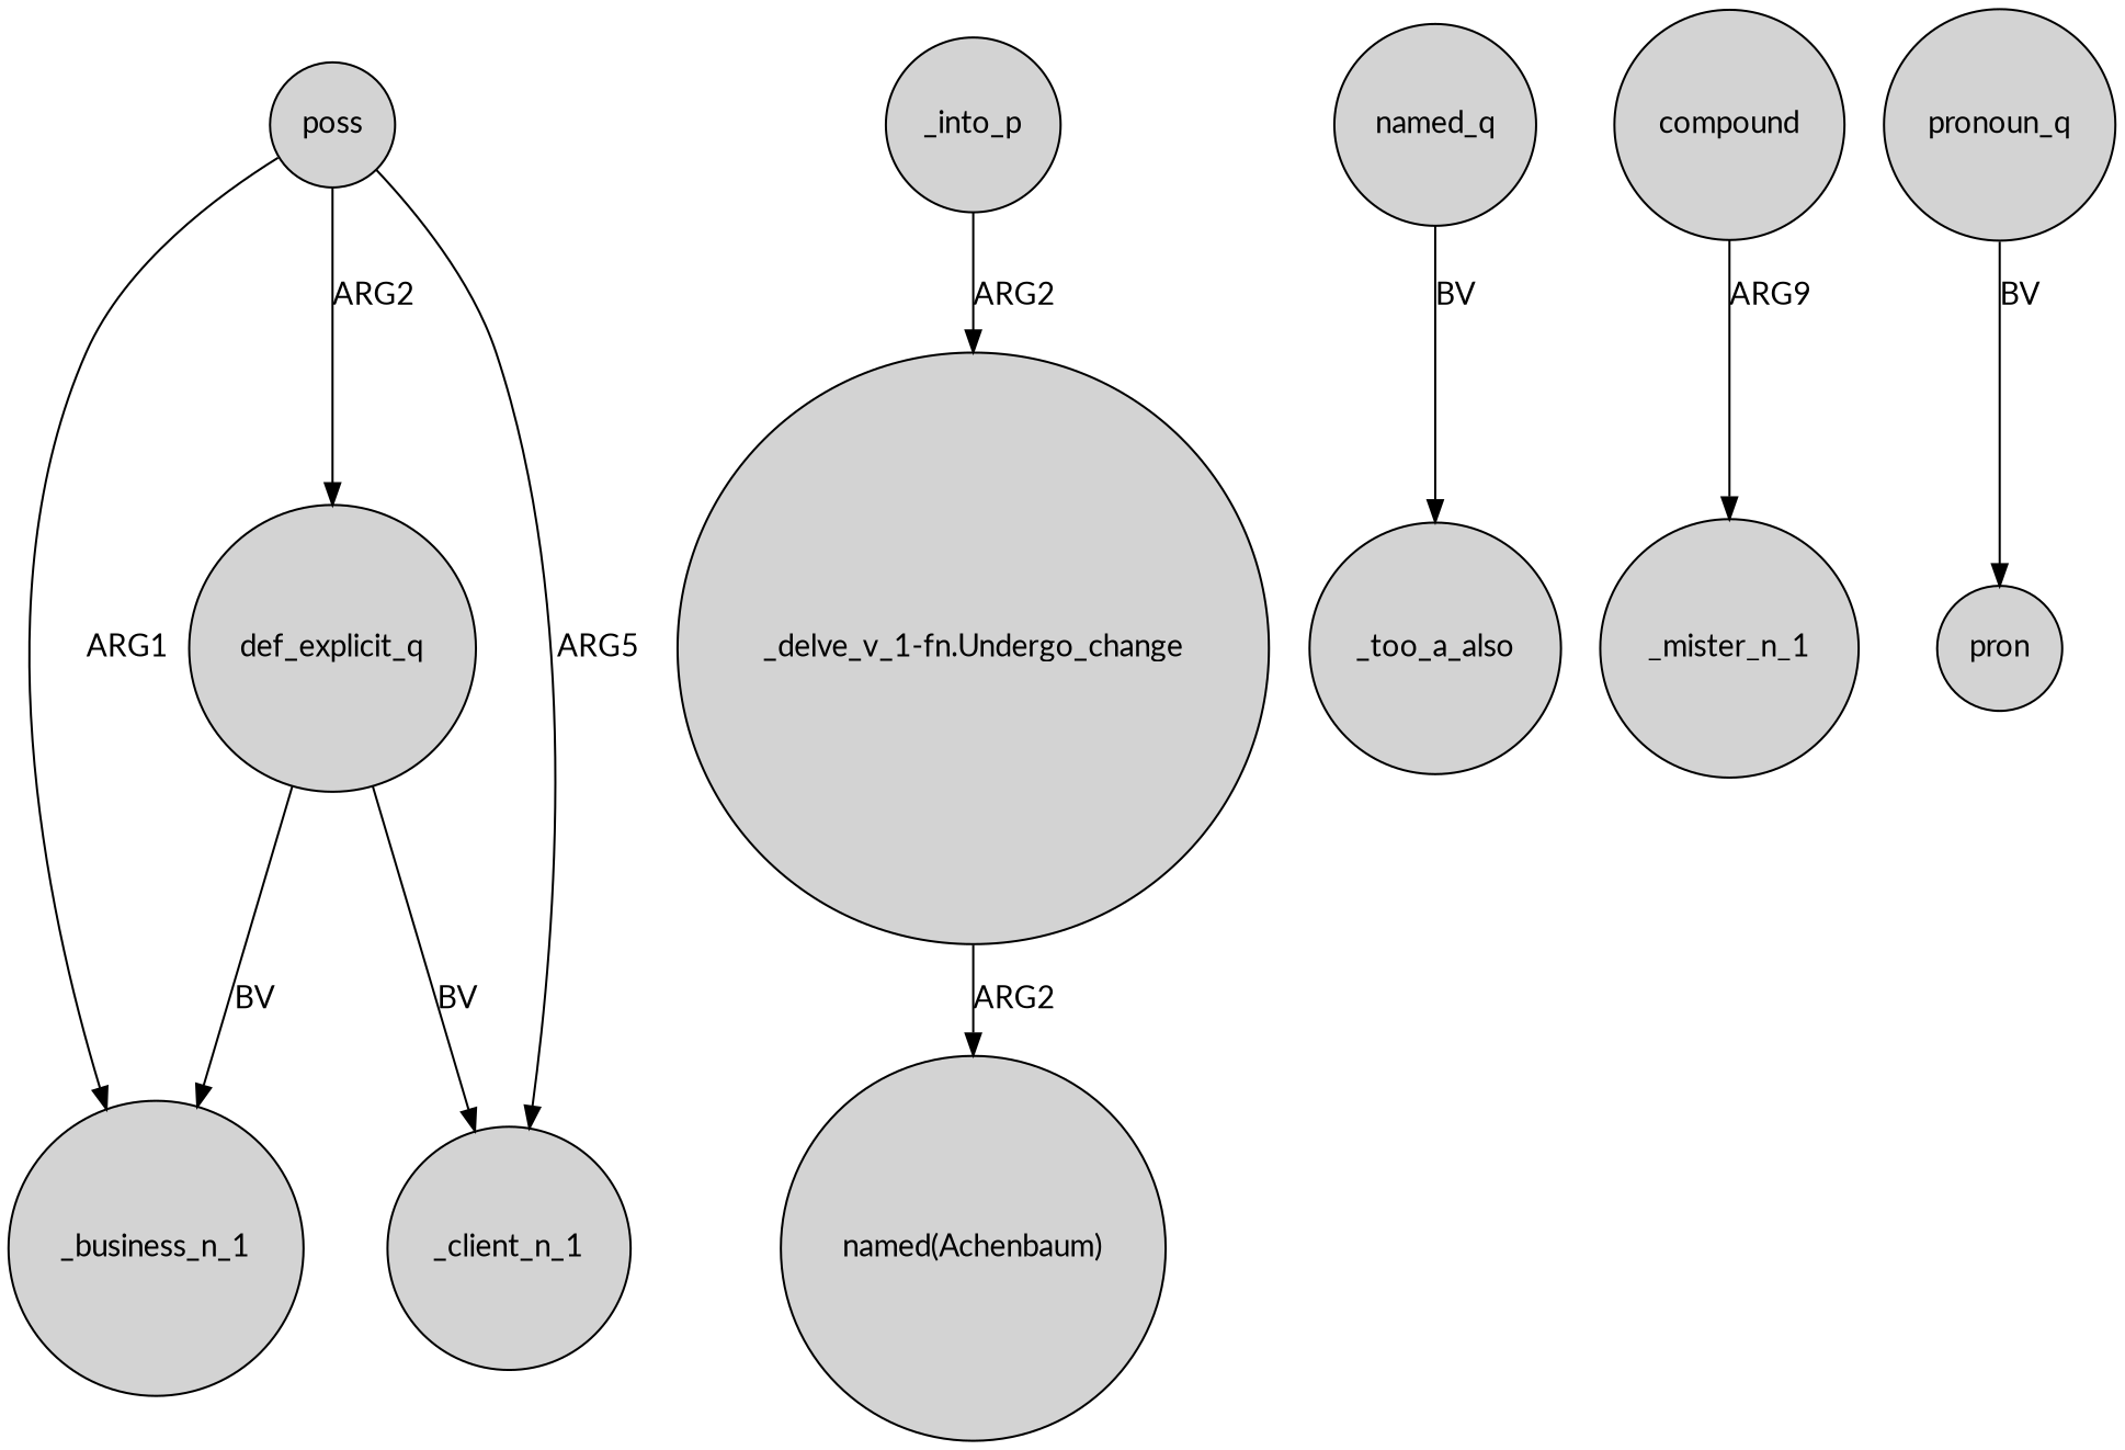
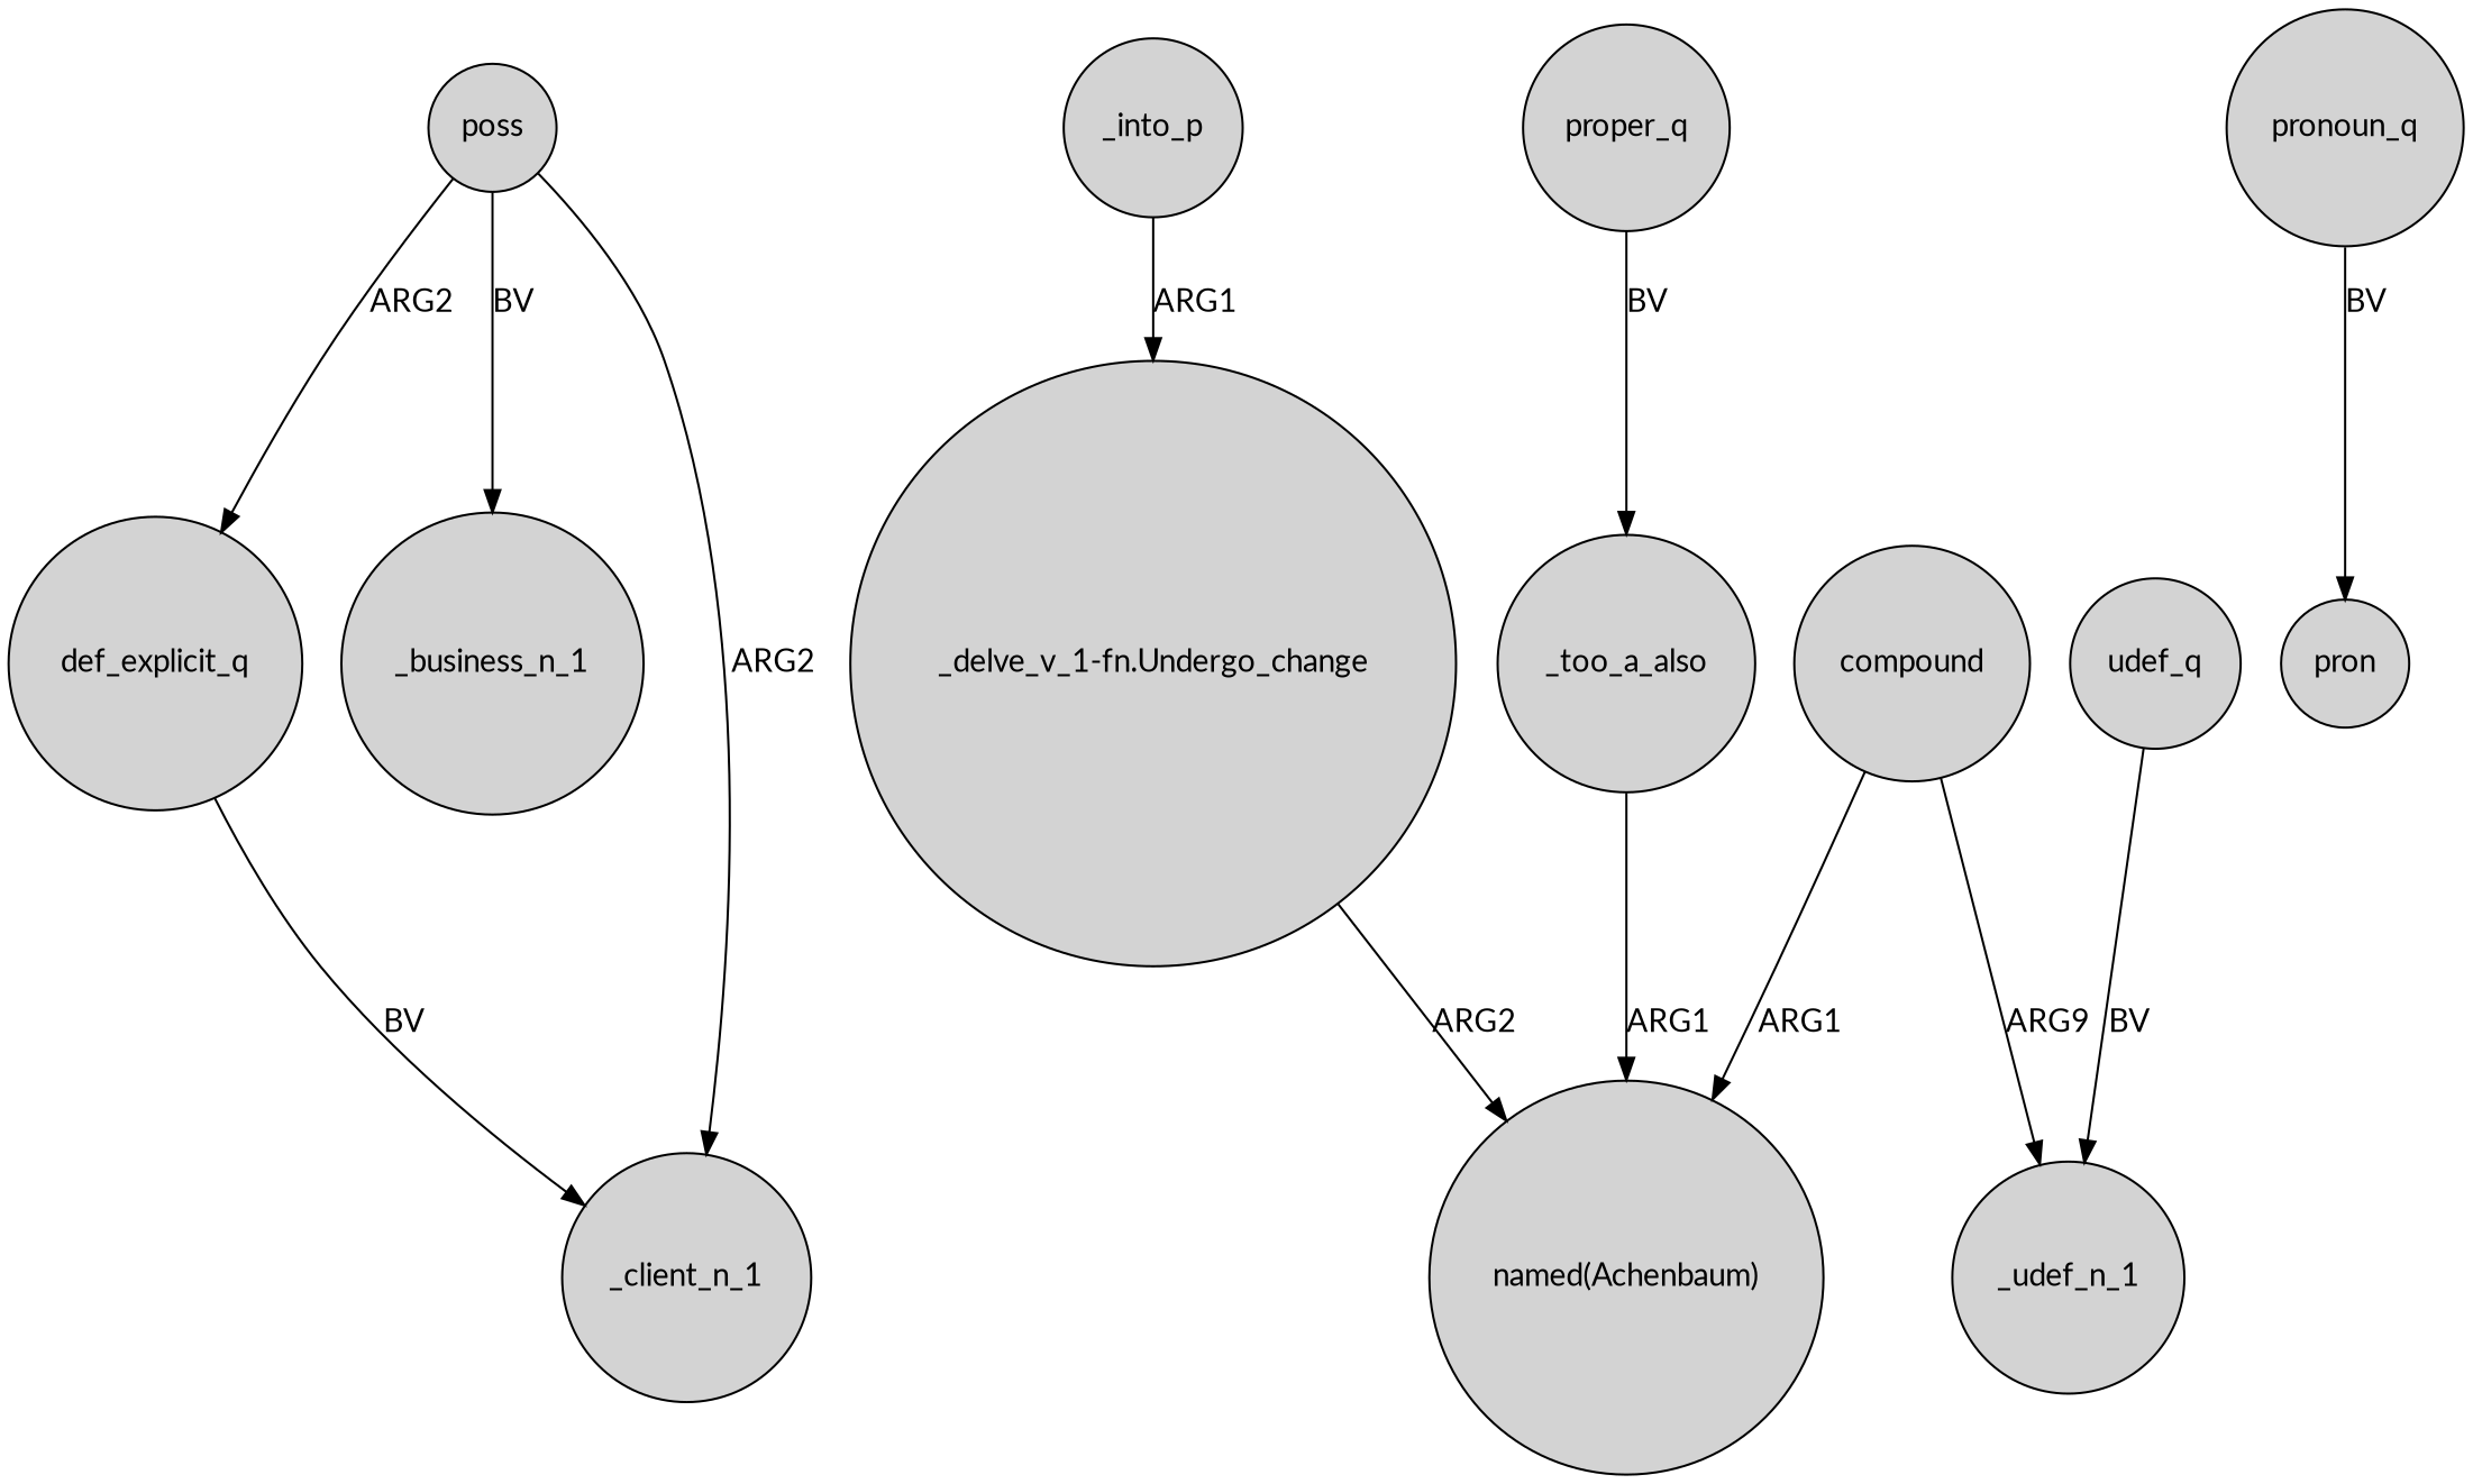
  digraph {
    fontname=Lato
    node [fontname=Lato shape=circle style=filled]
    edge [fontname=Lato]
    def_explicit_q
    _business_n_1
    _client_n_1
    _into_p
    "_delve_v_1-fn.Undergo_change"
    "named(Achenbaum)"
    _too_a_also
    compound
-   _mister_n_1
+   _mister_n_1 [label=_udef_n_1]
+   udef_q
    poss
-   proper_q [label=named_q]
+   proper_q
    pronoun_q
    pron
-   def_explicit_q -> _business_n_1 [label=BV]
    def_explicit_q -> _client_n_1 [label=BV]
-   _into_p -> "_delve_v_1-fn.Undergo_change" [label=ARG2]
+   _into_p -> "_delve_v_1-fn.Undergo_change" [label=ARG1]
    "_delve_v_1-fn.Undergo_change" -> "named(Achenbaum)" [label=ARG2]
+   _too_a_also -> "named(Achenbaum)" [label=ARG1]
+   compound -> "named(Achenbaum)" [label=ARG1]
    compound -> _mister_n_1 [label=ARG9]
+   udef_q -> _mister_n_1 [label=BV]
    poss -> def_explicit_q [label=ARG2]
-   poss -> _business_n_1 [label=ARG1]
-   poss -> _client_n_1 [label=ARG5]
+   poss -> _business_n_1 [label=BV]
+   poss -> _client_n_1 [label=ARG2]
    proper_q -> _too_a_also [label=BV]
    pronoun_q -> pron [label=BV]
  }
